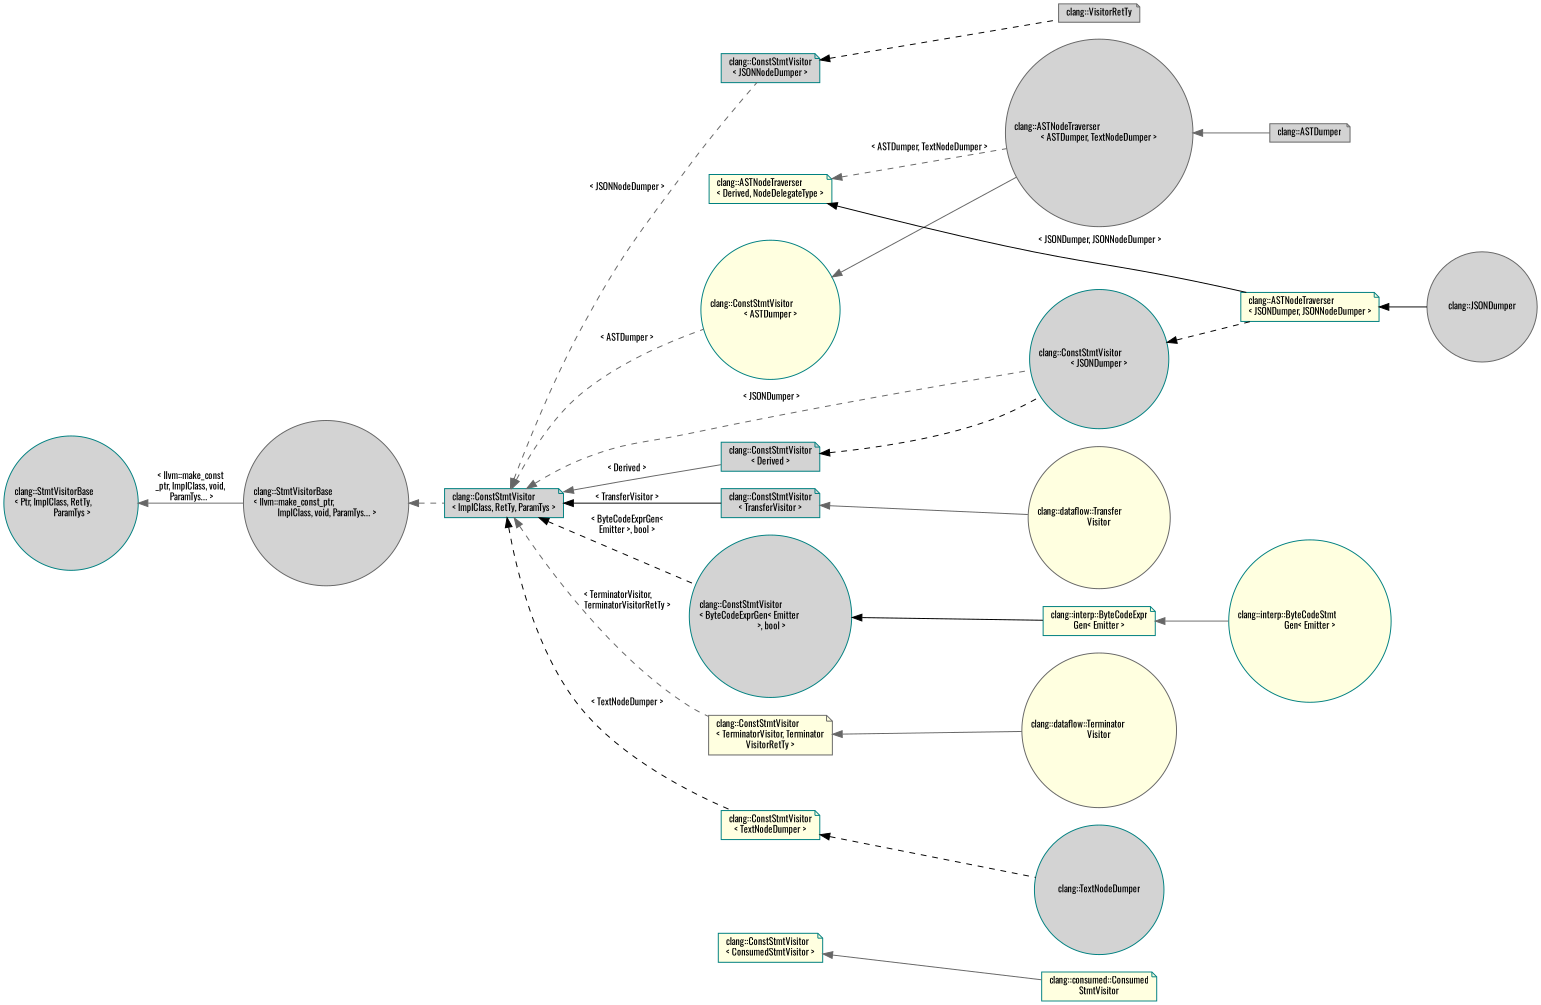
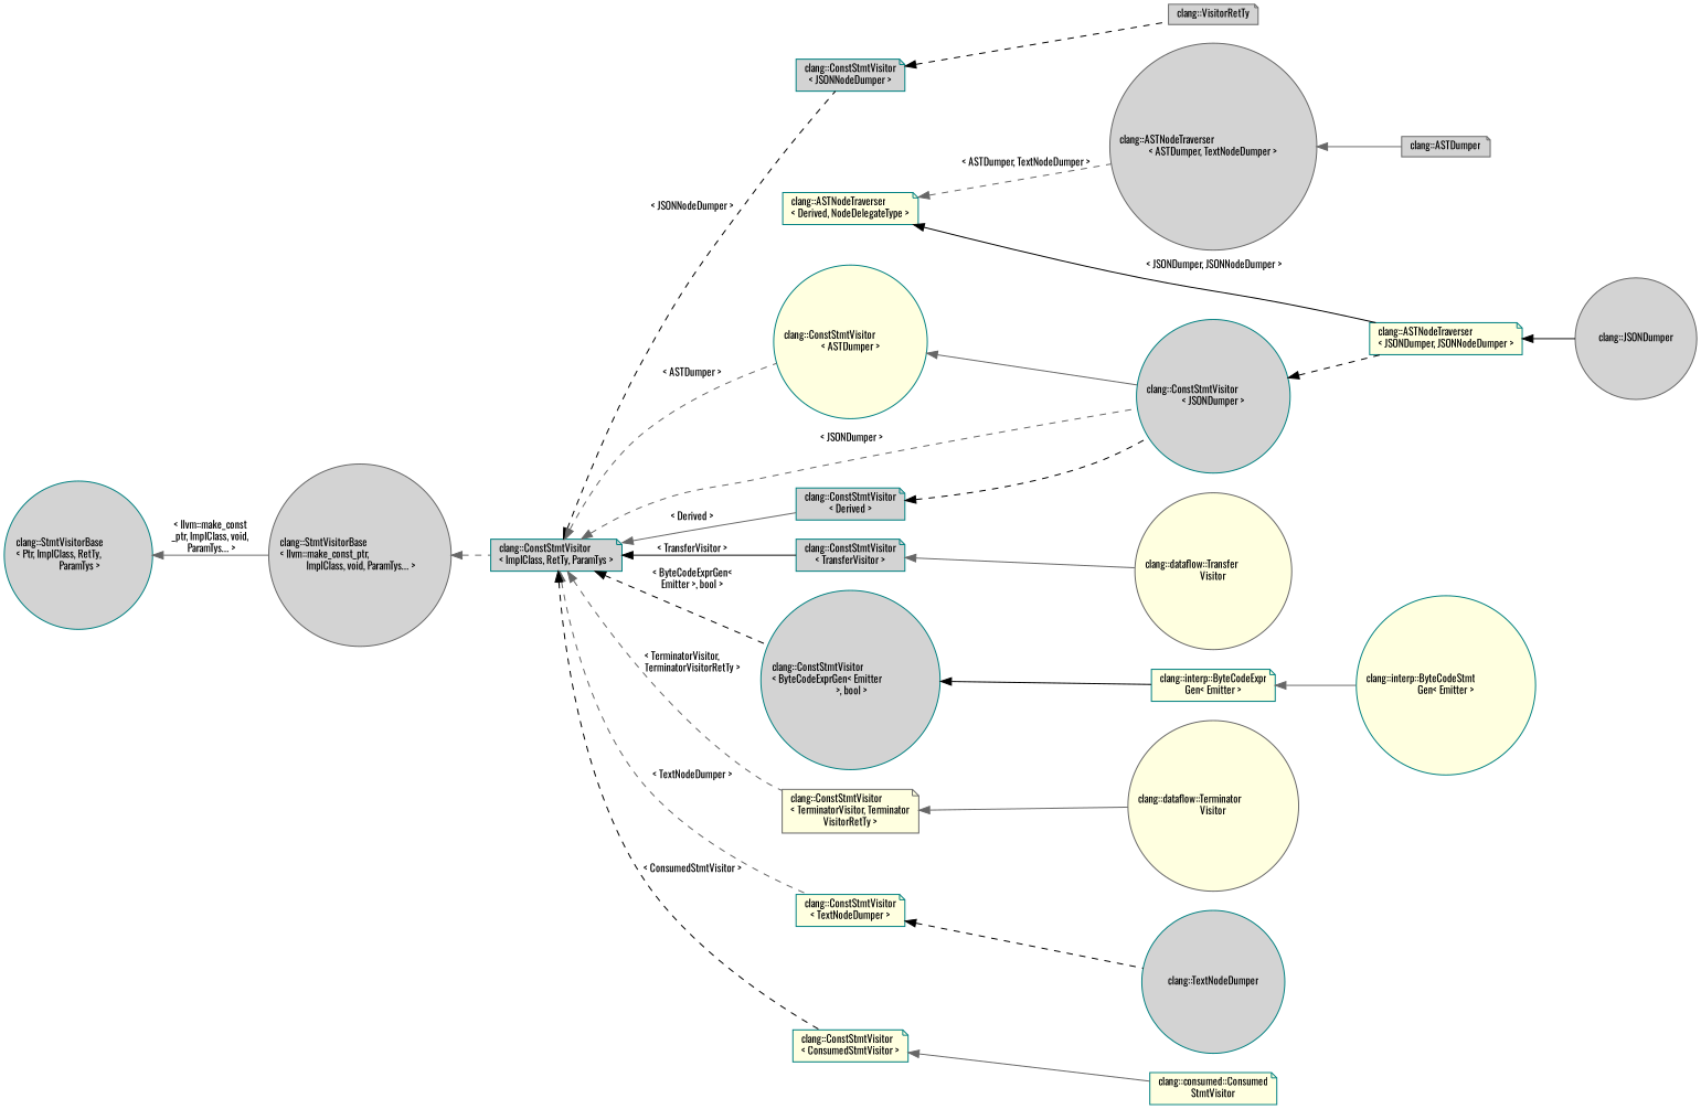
  digraph {
    fontname=Oswald
    rankdir=LR
    node [color=teal fillcolor=lightgrey fontname=Oswald fontsize=10 shape=note style=filled]
    edge [color=gray40 dir=back fontname=Oswald fontsize=10 labelfontname=Helvetica labelfontsize=10 style=dashed]
    n1 [fontcolor=black height=0.2 label="clang::ConstStmtVisitor\l\< ImplClass, RetTy, ParamTys \>" width=0.4]
    n2 [height=0.2 label="clang::ConstStmtVisitor\l\< JSONNodeDumper \>" width=0.4]
    n3 [fillcolor=lightyellow height=0.2 label="clang::ConstStmtVisitor\l\< ASTDumper \>" shape=circle width=0.4]
    n4 [height=0.2 label="clang::ConstStmtVisitor\l\< TransferVisitor \>" width=0.4]
    n5 [height=0.2 label="clang::ConstStmtVisitor\l\< Derived \>" width=0.4]
    n6 [height=0.2 label="clang::ConstStmtVisitor\l\< ByteCodeExprGen\< Emitter\l \>, bool \>" shape=circle width=0.4]
    n7 [color=gray40 fillcolor=lightyellow height=0.2 label="clang::ConstStmtVisitor\l\< TerminatorVisitor, Terminator\lVisitorRetTy \>" width=0.4]
    n8 [height=0.2 label="clang::ConstStmtVisitor\l\< JSONDumper \>" shape=circle width=0.4]
    n9 [fillcolor=lightyellow height=0.2 label="clang::ConstStmtVisitor\l\< TextNodeDumper \>" width=0.4]
    n10 [fillcolor=lightyellow height=0.2 label="clang::ConstStmtVisitor\l\< ConsumedStmtVisitor \>" width=0.4]
    n11 [color=gray40 height=0.2 label="clang::VisitorRetTy" width=0.4]
    n12 [color=gray40 height=0.2 label="clang::ASTNodeTraverser\l\< ASTDumper, TextNodeDumper \>" shape=circle width=0.4]
    n13 [color=gray40 fillcolor=lightyellow height=0.2 label="clang::dataflow::Transfer\lVisitor" shape=circle width=0.4]
    n14 [fillcolor=lightyellow height=0.2 label="clang::interp::ByteCodeExpr\lGen\< Emitter \>" width=0.4]
    n15 [color=gray40 fillcolor=lightyellow height=0.2 label="clang::dataflow::Terminator\lVisitor" shape=circle width=0.4]
    n16 [fillcolor=lightyellow height=0.2 label="clang::ASTNodeTraverser\l\< JSONDumper, JSONNodeDumper \>" width=0.4]
    n17 [height=0.2 label="clang::TextNodeDumper" shape=circle width=0.4]
    n18 [fillcolor=lightyellow height=0.2 label="clang::consumed::Consumed\lStmtVisitor" width=0.4]
    n19 [color=gray40 height=0.2 label="clang::StmtVisitorBase\l\< llvm::make_const_ptr,\l ImplClass, void, ParamTys... \>" shape=circle width=0.4]
    n20 [height=0.2 label="clang::StmtVisitorBase\l\< Ptr, ImplClass, RetTy,\l ParamTys \>" shape=circle width=0.4]
    n21 [color=gray40 height=0.2 label="clang::ASTDumper" width=0.4]
    n22 [fillcolor=lightyellow height=0.2 label="clang::ASTNodeTraverser\l\< Derived, NodeDelegateType \>" width=0.4]
    n23 [color=gray40 height=0.2 label="clang::JSONDumper" shape=circle width=0.4]
    n24 [fillcolor=lightyellow height=0.2 label="clang::interp::ByteCodeStmt\lGen\< Emitter \>" shape=circle width=0.4]
-   n1 -> n2 [label=" \< JSONNodeDumper \>"]
+   n1 -> n2 [color=black label=" \< JSONNodeDumper \>"]
    n1 -> n3 [label=" \< ASTDumper \>"]
    n1 -> n4 [color=black label=" \< TransferVisitor \>" style=solid]
    n1 -> n5 [label=" \< Derived \>" style=solid]
    n1 -> n6 [color=black label=" \< ByteCodeExprGen\<\l Emitter \>, bool \>"]
    n1 -> n7 [label=" \< TerminatorVisitor,\l TerminatorVisitorRetTy \>"]
    n1 -> n8 [label=" \< JSONDumper \>"]
-   n1 -> n9 [color=black label=" \< TextNodeDumper \>"]
+   n1 -> n9 [label=" \< TextNodeDumper \>"]
+   n1 -> n10 [color=black label=" \< ConsumedStmtVisitor \>"]
    n2 -> n11 [color=black]
-   n3 -> n12 [style=solid]
+   n3 -> n8 [style=solid]
    n4 -> n13 [style=solid]
    n5 -> n8 [color=black]
    n6 -> n14 [color=black style=solid]
    n7 -> n15 [style=solid]
    n8 -> n16 [color=black]
    n9 -> n17 [color=black]
    n10 -> n18 [style=solid]
    n12 -> n21 [style=solid]
    n14 -> n24 [style=solid]
    n16 -> n23 [color=black style=solid]
    n19 -> n1
    n20 -> n19 [label=" \< llvm::make_const\l_ptr, ImplClass, void,\l ParamTys... \>" style=solid]
    n22 -> n12 [label=" \< ASTDumper, TextNodeDumper \>"]
    n22 -> n16 [color=black label=" \< JSONDumper, JSONNodeDumper \>" style=solid]
  }
